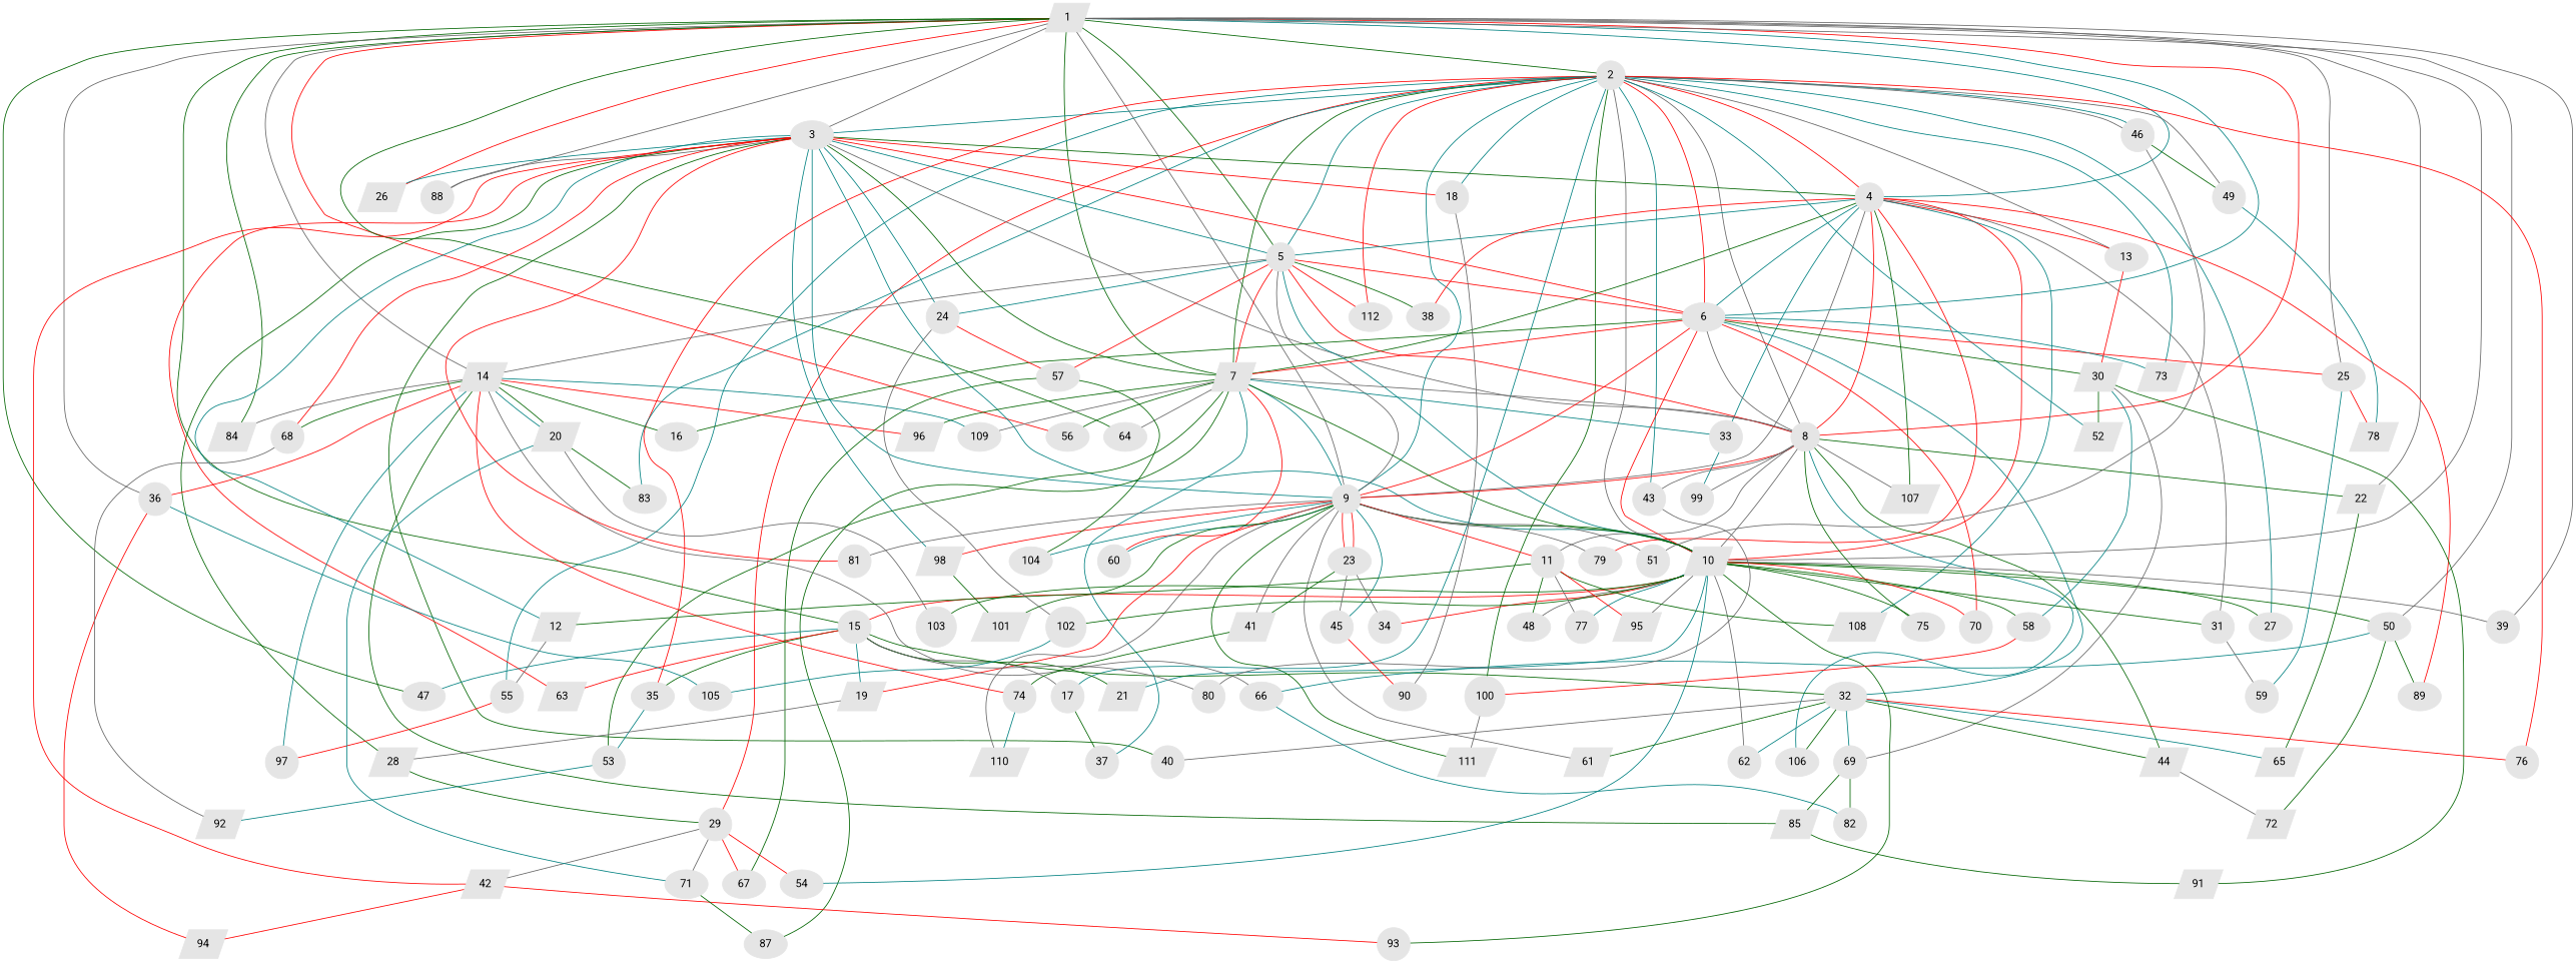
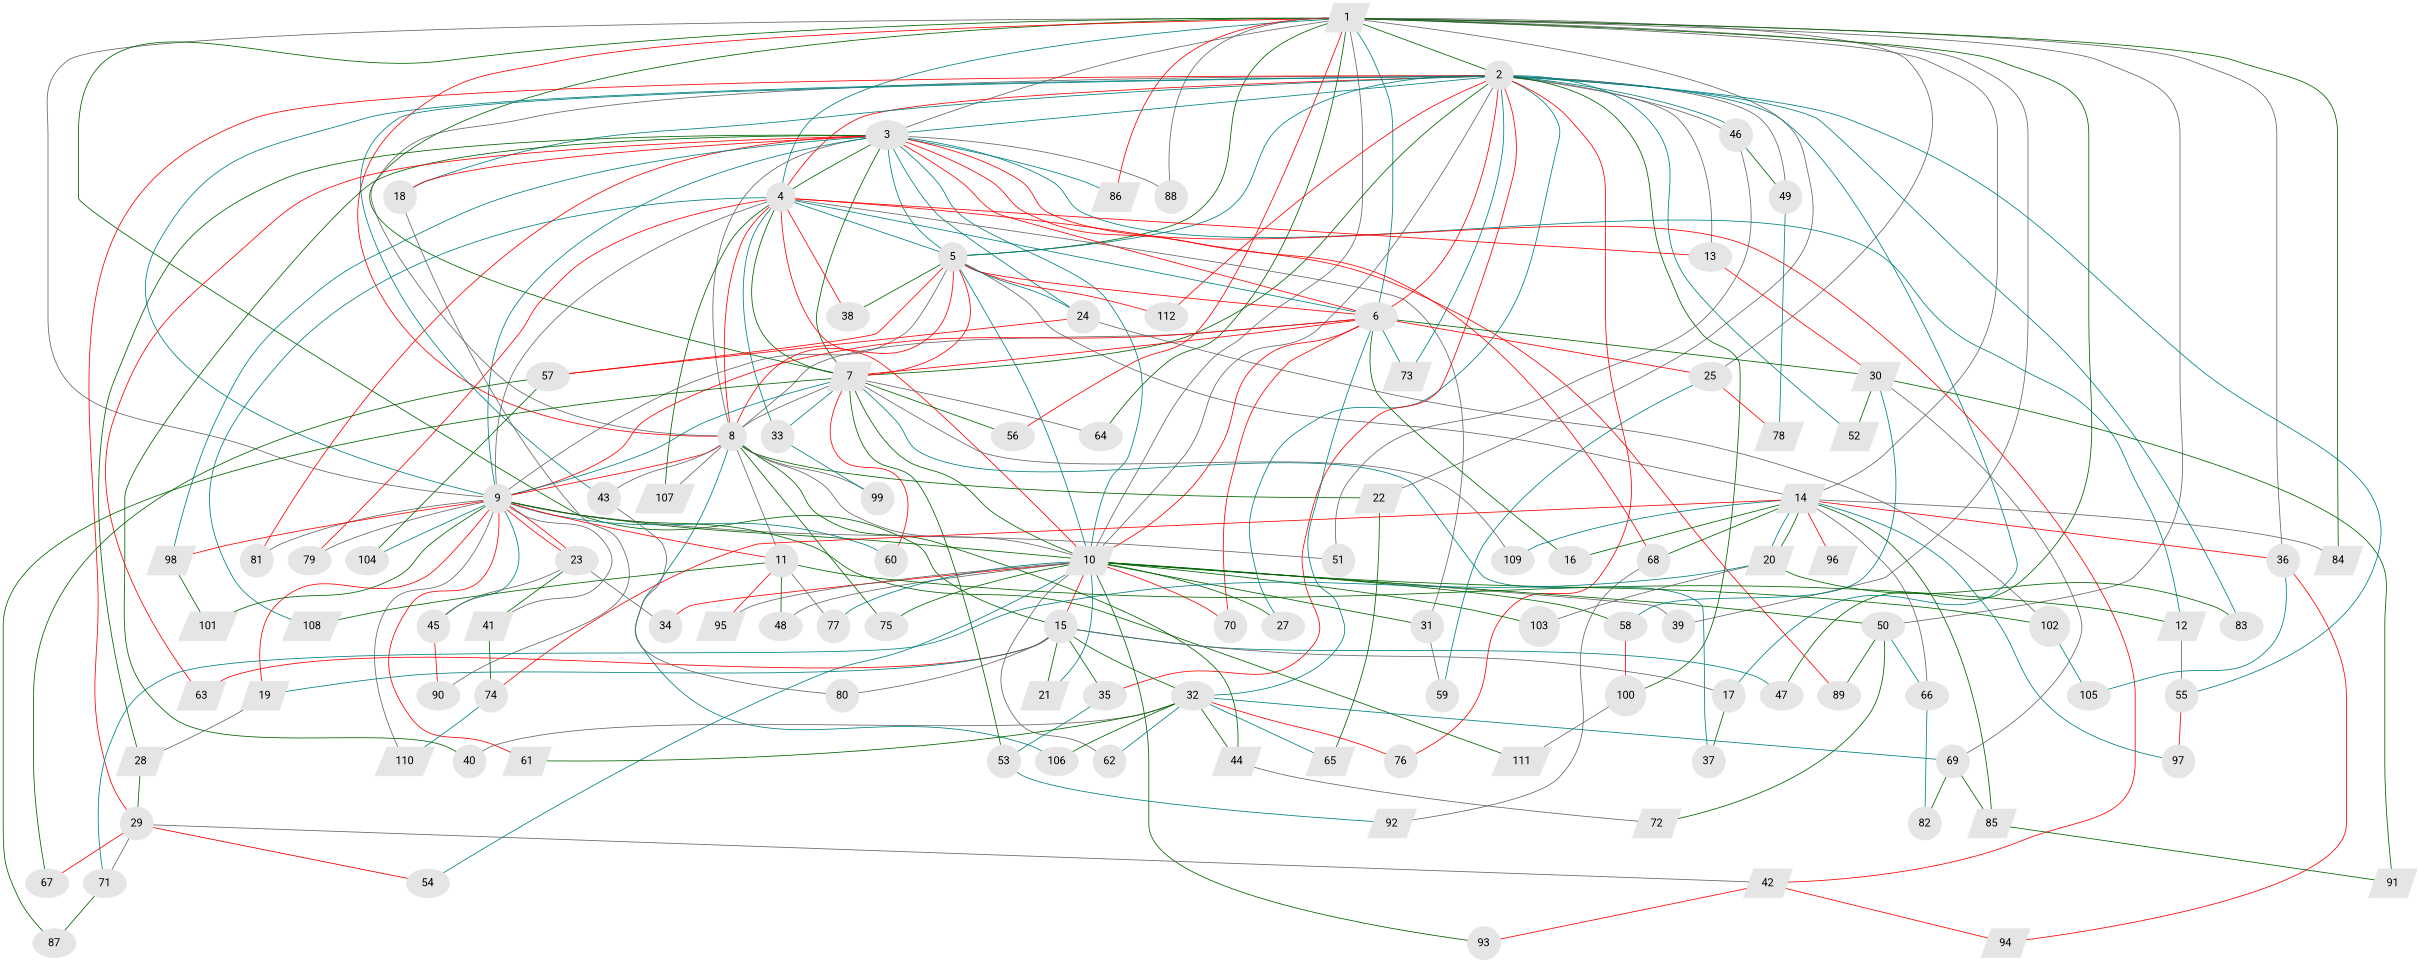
  graph {
    fontname=Roboto
    node [color=gray90 fontname=Roboto shape=circle style=filled]
    edge [color=darkgreen fontname=Roboto]
    1 [shape=parallelogram]
    2
    3 [shape=ellipse]
    4
    5
    6 [shape=ellipse]
    7 [shape=parallelogram]
    8
    9
    10 [shape=parallelogram]
    14 [shape=parallelogram]
    15
    22 [shape=parallelogram]
    25 [shape=ellipse]
-   26 [shape=parallelogram]
+   26 [shape=parallelogram label=86]
    36
    39
    47 [shape=ellipse]
    50 [shape=ellipse]
    56 [shape=ellipse]
    64 [shape=ellipse]
    84 [shape=parallelogram]
    88
    13 [shape=ellipse]
    17
    18
    27 [shape=ellipse]
    29
    35 [shape=ellipse]
    43
    46
    49
    52 [shape=parallelogram]
    55
    73 [shape=parallelogram]
    76
    83 [shape=ellipse]
    100
    112 [shape=ellipse]
    12 [shape=parallelogram]
    24
    28 [shape=parallelogram]
    40
    42 [shape=parallelogram]
    63 [shape=parallelogram]
    68
    81
    98 [shape=parallelogram]
    31
    33
    38 [shape=ellipse]
    79 [shape=ellipse]
    89 [shape=ellipse]
    107 [shape=parallelogram]
    108 [shape=parallelogram]
    57 [shape=ellipse]
    16 [shape=ellipse]
    30 [shape=parallelogram]
    32 [shape=ellipse]
    70
    37
    53
    60
    87 [shape=ellipse]
    96 [shape=parallelogram]
    109 [shape=ellipse]
    11
    44 [shape=parallelogram]
    75 [shape=ellipse]
    99
    106 [shape=ellipse]
    19 [shape=parallelogram]
    23 [shape=ellipse]
    41 [shape=parallelogram]
    45
    51
    61 [shape=parallelogram]
    101 [shape=parallelogram]
    104 [shape=ellipse]
    110 [shape=parallelogram]
    111 [shape=parallelogram]
    21 [shape=parallelogram]
    34
    48 [shape=ellipse]
    54 [shape=ellipse]
    58 [shape=ellipse]
    62
    77
    93
    95 [shape=parallelogram]
    102
    103
    20 [shape=parallelogram]
    66 [shape=ellipse]
    74
    85 [shape=parallelogram]
    97
    80
    65 [shape=parallelogram]
    59
    78 [shape=parallelogram]
    94 [shape=parallelogram]
    105 [shape=ellipse]
    72 [shape=parallelogram]
    90 [shape=ellipse]
    71 [shape=ellipse]
    67 [shape=ellipse]
    92 [shape=parallelogram]
    69
    91 [shape=parallelogram]
    82
    1 -- 2
    1 -- 3 [color=gray40]
    1 -- 4 [color=teal]
    1 -- 5
    1 -- 6 [color=teal]
    1 -- 7
    1 -- 8 [color=red]
    1 -- 9 [color=gray40]
    1 -- 10 [color=gray40]
    1 -- 14 [color=gray40]
    1 -- 15
    1 -- 22 [color=gray40]
    1 -- 25 [color=gray40]
    1 -- 26 [color=red]
    1 -- 36 [color=gray40]
    1 -- 39 [color=gray40]
    1 -- 47
    1 -- 50 [color=gray40]
    1 -- 56 [color=red]
    1 -- 64
    1 -- 84
    1 -- 88 [color=gray40]
    2 -- 3 [color=teal]
    2 -- 4 [color=red]
    2 -- 5 [color=teal]
    2 -- 6 [color=red]
    2 -- 7
    2 -- 8 [color=gray40]
    2 -- 9 [color=teal]
    2 -- 10 [color=gray40]
    2 -- 13 [color=gray40]
    2 -- 17 [color=teal]
    2 -- 18 [color=teal]
    2 -- 27 [color=teal]
    2 -- 29 [color=red]
    2 -- 35 [color=red]
    2 -- 43 [color=teal]
    2 -- 46 [color=gray40]
    2 -- 46 [color=teal]
    2 -- 49 [color=gray40]
    2 -- 52 [color=teal]
    2 -- 55 [color=teal]
    2 -- 73 [color=teal]
    2 -- 76 [color=red]
    2 -- 83 [color=teal]
    2 -- 100
    2 -- 112 [color=red]
    3 -- 4
    3 -- 5 [color=teal]
    3 -- 6 [color=red]
    3 -- 7
    3 -- 8 [color=gray40]
    3 -- 9 [color=teal]
    3 -- 10 [color=teal]
    3 -- 26 [color=teal]
    3 -- 88 [color=gray40]
    3 -- 18 [color=red]
    3 -- 12 [color=teal]
    3 -- 24 [color=teal]
    3 -- 28
    3 -- 40
    3 -- 42 [color=red]
    3 -- 63 [color=red]
    3 -- 68 [color=red]
    3 -- 81 [color=red]
    3 -- 98 [color=teal]
    4 -- 5 [color=teal]
    4 -- 6 [color=teal]
    4 -- 7
    4 -- 8 [color=red]
    4 -- 9 [color=gray40]
    4 -- 10 [color=red]
    4 -- 13 [color=red]
    4 -- 31 [color=gray40]
    4 -- 33 [color=teal]
    4 -- 38 [color=red]
    4 -- 79 [color=red]
    4 -- 89 [color=red]
    4 -- 107
    4 -- 108 [color=teal]
    5 -- 6 [color=red]
    5 -- 7 [color=red]
    5 -- 8 [color=red]
    5 -- 9 [color=gray40]
    5 -- 10 [color=teal]
    5 -- 14 [color=gray40]
    5 -- 112 [color=red]
    5 -- 24 [color=teal]
    5 -- 38
    5 -- 57 [color=red]
    6 -- 7 [color=red]
    6 -- 8 [color=gray40]
    6 -- 9 [color=red]
    6 -- 10 [color=red]
    6 -- 25 [color=red]
    6 -- 73 [color=teal]
    6 -- 16
    6 -- 30
    6 -- 32 [color=teal]
    6 -- 70 [color=red]
    7 -- 8 [color=gray40]
    7 -- 9 [color=teal]
    7 -- 10
    7 -- 56
    7 -- 64 [color=gray40]
    7 -- 33 [color=teal]
    7 -- 37 [color=teal]
    7 -- 53
    7 -- 60 [color=red]
    7 -- 87
-   7 -- 96
    7 -- 109 [color=gray40]
    8 -- 9 [color=red]
    8 -- 10 [color=gray40]
    8 -- 22
    8 -- 43 [color=gray40]
    8 -- 107 [color=gray40]
    8 -- 11 [color=gray40]
    8 -- 44
    8 -- 75
    8 -- 99 [color=gray40]
    8 -- 106 [color=teal]
    9 -- 10
    9 -- 81 [color=gray40]
    9 -- 98 [color=red]
    9 -- 79 [color=gray40]
    9 -- 60 [color=teal]
    9 -- 11 [color=red]
    9 -- 19 [color=red]
    9 -- 23 [color=red]
    9 -- 23 [color=red]
    9 -- 41 [color=gray40]
    9 -- 45 [color=teal]
    9 -- 51 [color=gray40]
-   9 -- 61 [color=gray40]
+   9 -- 61 [color=red]
    9 -- 101
    9 -- 104 [color=teal]
    9 -- 110 [color=gray40]
    9 -- 111
    10 -- 15 [color=red]
    10 -- 39 [color=gray40]
    10 -- 50
    10 -- 27
    10 -- 31
    10 -- 70 [color=red]
    10 -- 75
    10 -- 21 [color=teal]
    10 -- 34 [color=red]
    10 -- 48 [color=gray40]
    10 -- 54 [color=teal]
    10 -- 58
    10 -- 62 [color=gray40]
    10 -- 77 [color=teal]
    10 -- 93
    10 -- 95 [color=gray40]
    10 -- 102
    10 -- 103
    14 -- 36 [color=red]
    14 -- 84 [color=gray40]
    14 -- 68
    14 -- 16
    14 -- 96 [color=red]
    14 -- 109 [color=teal]
    14 -- 20 [color=teal]
    14 -- 20
    14 -- 66 [color=gray40]
    14 -- 74 [color=red]
    14 -- 85
    14 -- 97 [color=teal]
    15 -- 47 [color=teal]
    15 -- 17 [color=gray40]
    15 -- 35
    15 -- 63 [color=red]
    15 -- 32
    15 -- 19 [color=teal]
    15 -- 21
    15 -- 80 [color=gray40]
    22 -- 65
    25 -- 59 [color=teal]
    25 -- 78 [color=red]
    36 -- 94 [color=red]
    36 -- 105 [color=teal]
    50 -- 89
    50 -- 66 [color=teal]
    50 -- 72
    13 -- 30 [color=red]
    17 -- 37
    18 -- 90 [color=gray40]
    29 -- 42 [color=gray40]
    29 -- 54 [color=red]
    29 -- 71 [color=gray40]
    29 -- 67 [color=red]
    35 -- 53 [color=teal]
    43 -- 80 [color=gray40]
    46 -- 49
    46 -- 51 [color=gray40]
    49 -- 78 [color=teal]
    55 -- 97 [color=red]
    100 -- 111 [color=gray40]
    12 -- 55 [color=gray40]
    24 -- 57 [color=red]
    24 -- 102 [color=gray40]
    28 -- 29
    42 -- 93 [color=red]
    42 -- 94 [color=red]
    68 -- 92 [color=gray40]
    98 -- 101
    31 -- 59 [color=gray40]
    33 -- 99 [color=teal]
    57 -- 104
    57 -- 67
    30 -- 52
    30 -- 58 [color=teal]
    30 -- 69 [color=gray40]
    30 -- 91
    32 -- 76 [color=red]
    32 -- 40 [color=gray40]
    32 -- 44
    32 -- 106
    32 -- 61
    32 -- 62 [color=teal]
    32 -- 65 [color=teal]
    32 -- 69 [color=teal]
    53 -- 92 [color=teal]
    11 -- 12
    11 -- 108
    11 -- 48
    11 -- 77 [color=gray40]
    11 -- 95 [color=red]
    44 -- 72 [color=gray40]
    19 -- 28 [color=gray40]
    23 -- 41
    23 -- 45 [color=gray40]
    23 -- 34 [color=gray40]
    41 -- 74
    45 -- 90 [color=red]
    58 -- 100 [color=red]
    102 -- 105 [color=teal]
    20 -- 83
    20 -- 103 [color=gray40]
    20 -- 71 [color=teal]
    66 -- 82 [color=teal]
    74 -- 110 [color=teal]
    85 -- 91
    71 -- 87
    69 -- 85
    69 -- 82
  }
